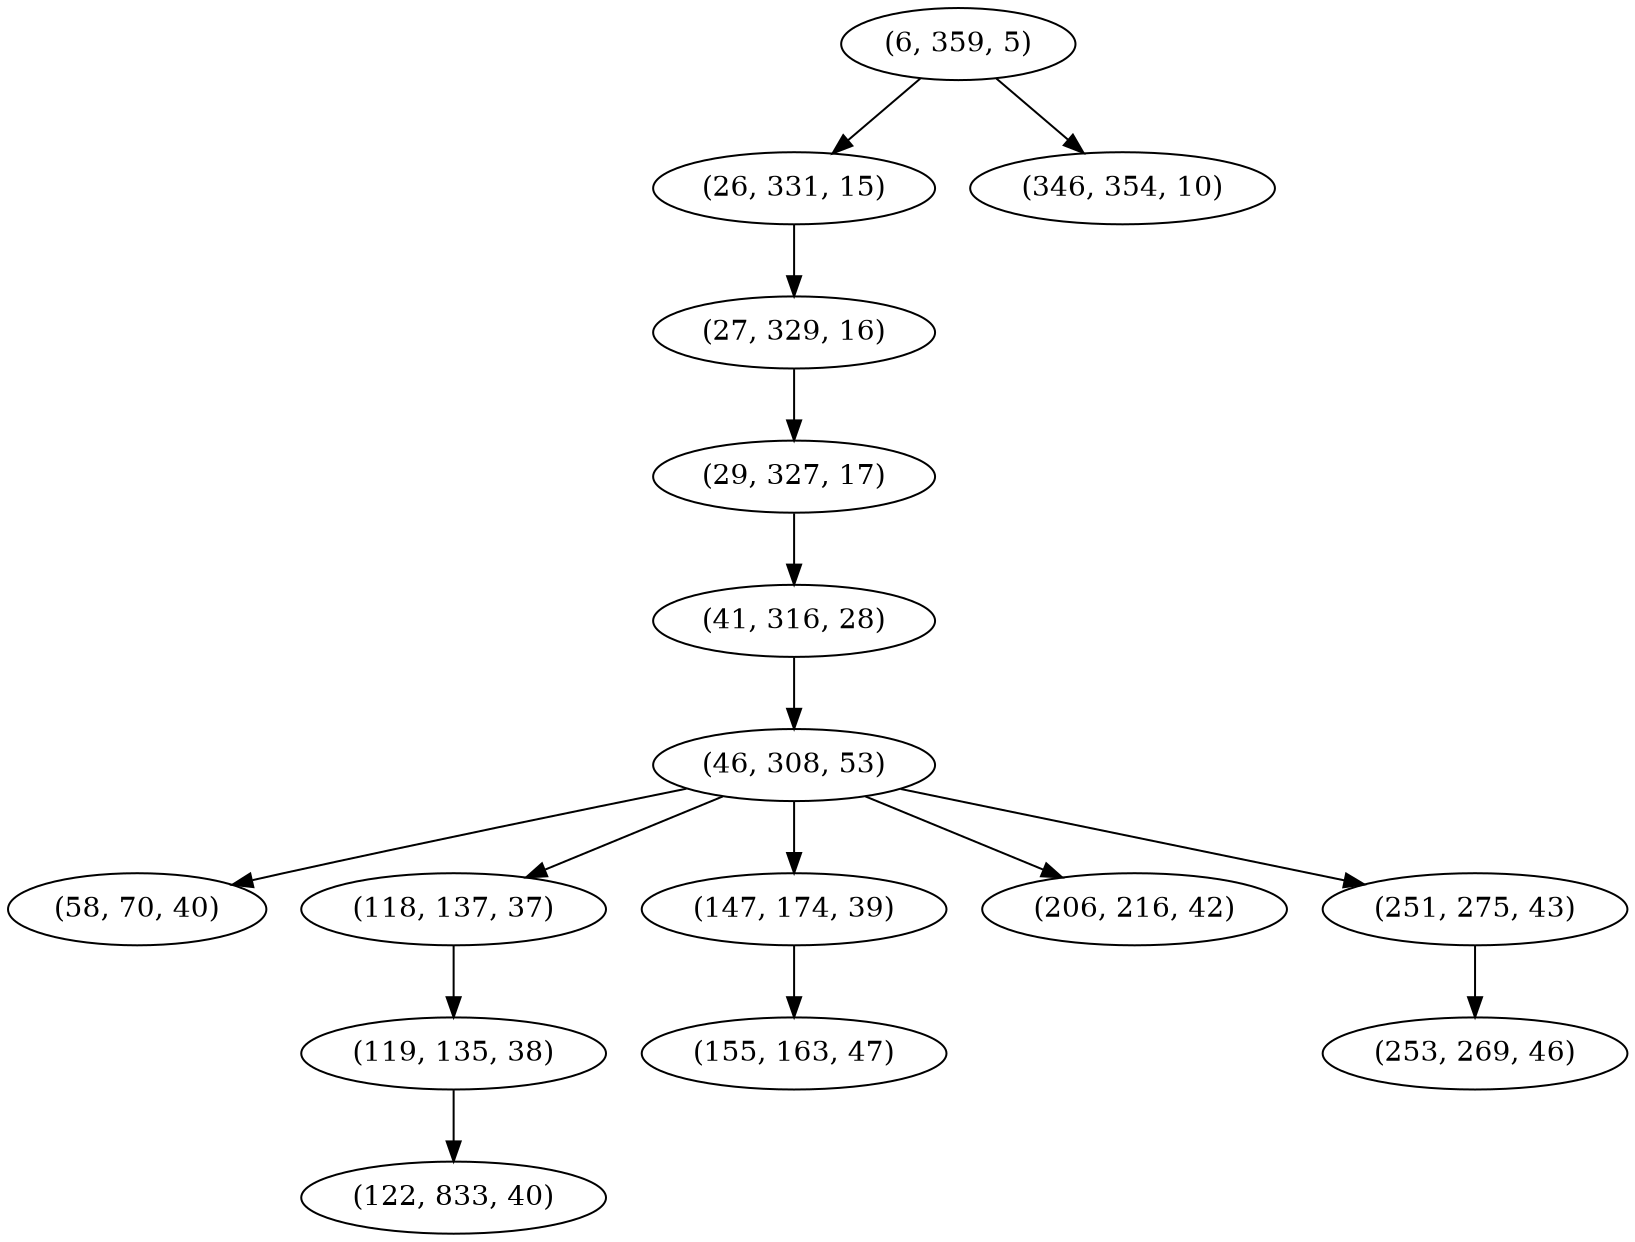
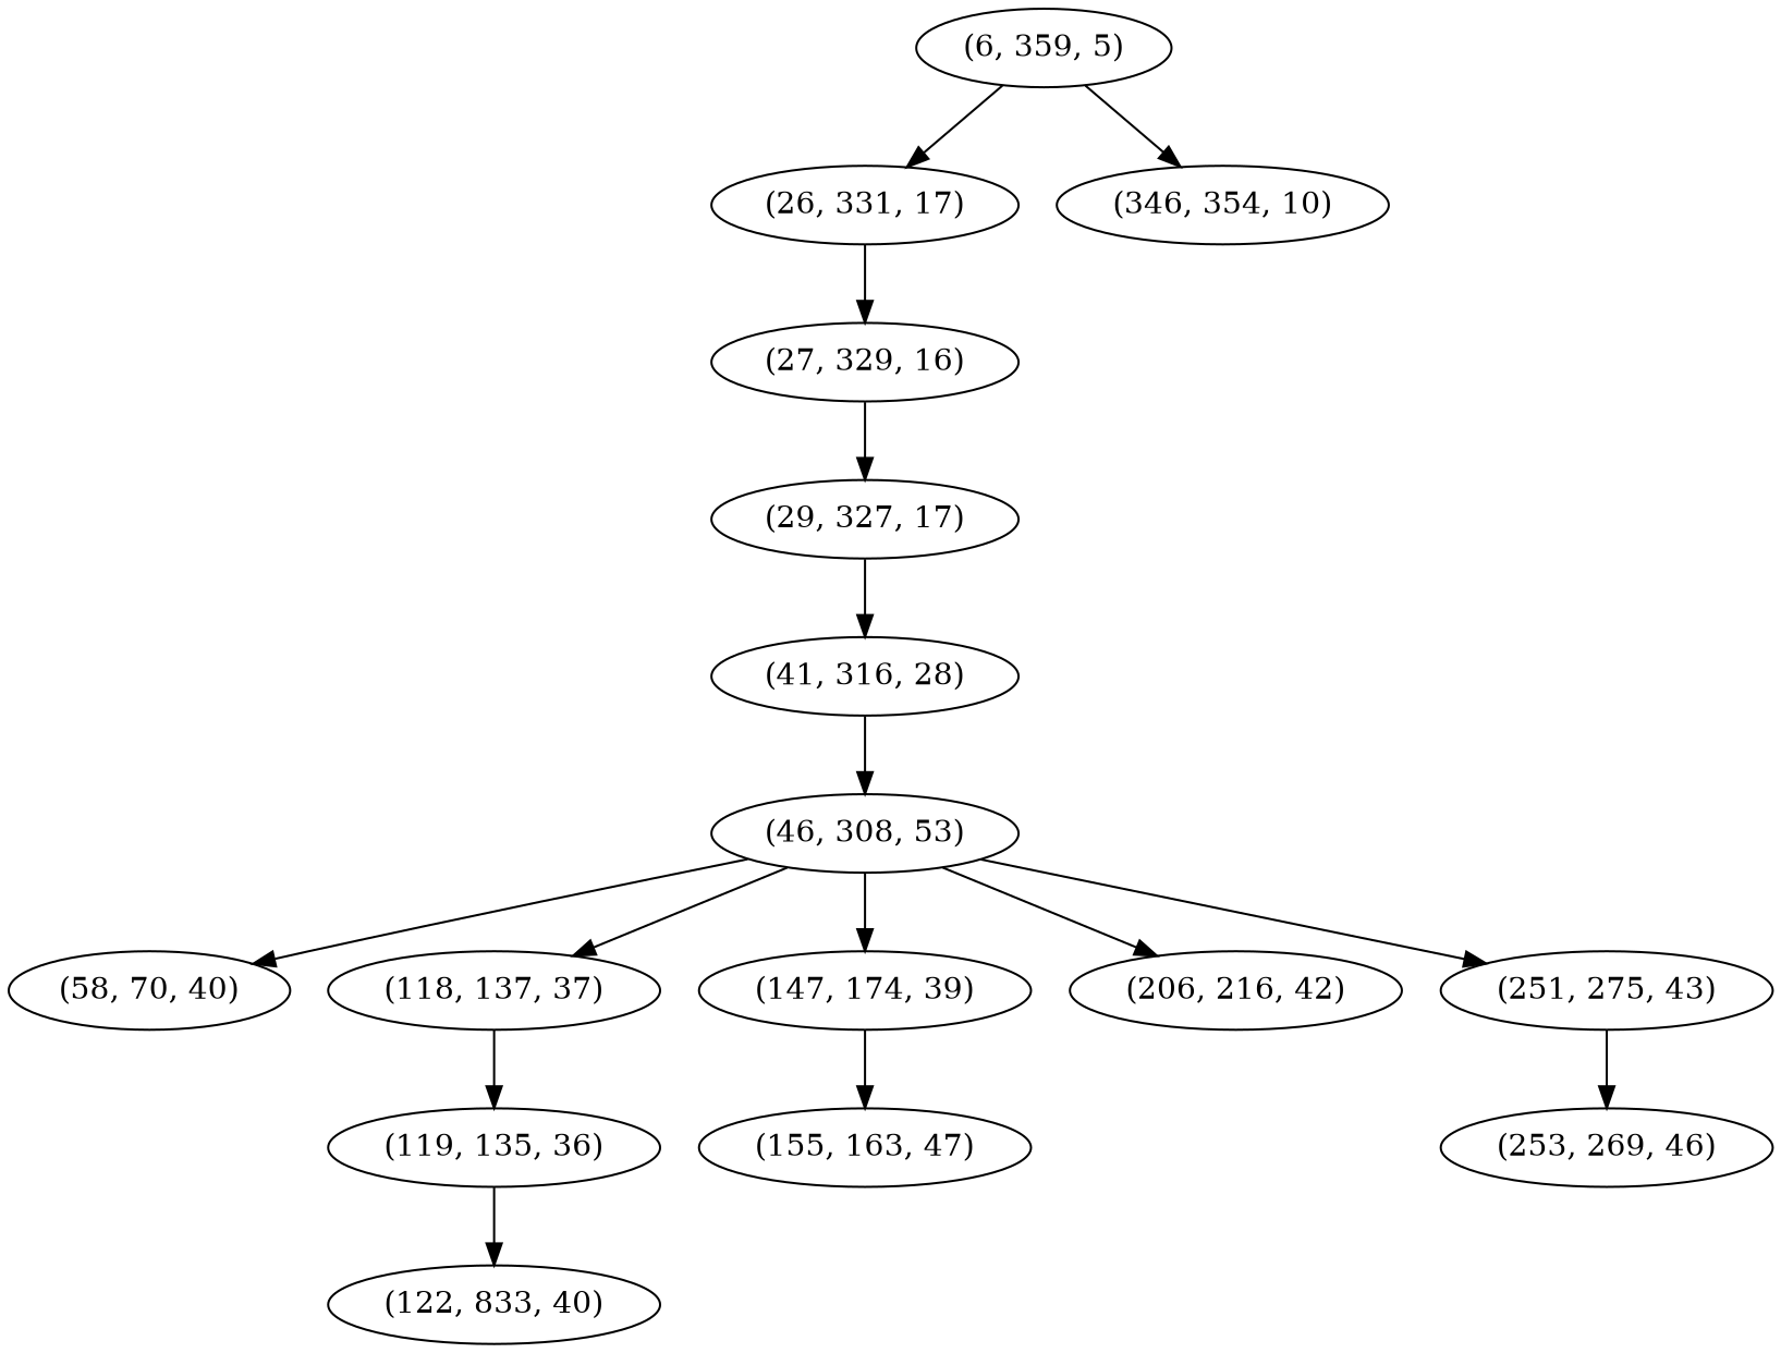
  digraph {
    "(6, 359, 5)"
-   "(26, 331, 15)"
+   "(26, 331, 15)" [label="(26, 331, 17)"]
    "(346, 354, 10)"
    "(27, 329, 16)"
    "(29, 327, 17)"
    "(41, 316, 28)"
    n7 [label="(46, 308, 53)"]
    "(58, 70, 40)"
    "(118, 137, 37)"
    "(147, 174, 39)"
    "(206, 216, 42)"
    "(251, 275, 43)"
-   "(119, 135, 38)"
+   "(119, 135, 38)" [label="(119, 135, 36)"]
    "(155, 163, 47)"
    n15 [label="(253, 269, 46)"]
    n16 [label="(122, 833, 40)"]
    "(6, 359, 5)" -> "(26, 331, 15)"
    "(6, 359, 5)" -> "(346, 354, 10)"
    "(26, 331, 15)" -> "(27, 329, 16)"
    "(27, 329, 16)" -> "(29, 327, 17)"
    "(29, 327, 17)" -> "(41, 316, 28)"
    "(41, 316, 28)" -> n7
    n7 -> "(58, 70, 40)"
    n7 -> "(118, 137, 37)"
    n7 -> "(147, 174, 39)"
    n7 -> "(206, 216, 42)"
    n7 -> "(251, 275, 43)"
    "(118, 137, 37)" -> "(119, 135, 38)"
    "(147, 174, 39)" -> "(155, 163, 47)"
    "(251, 275, 43)" -> n15
    "(119, 135, 38)" -> n16
  }
